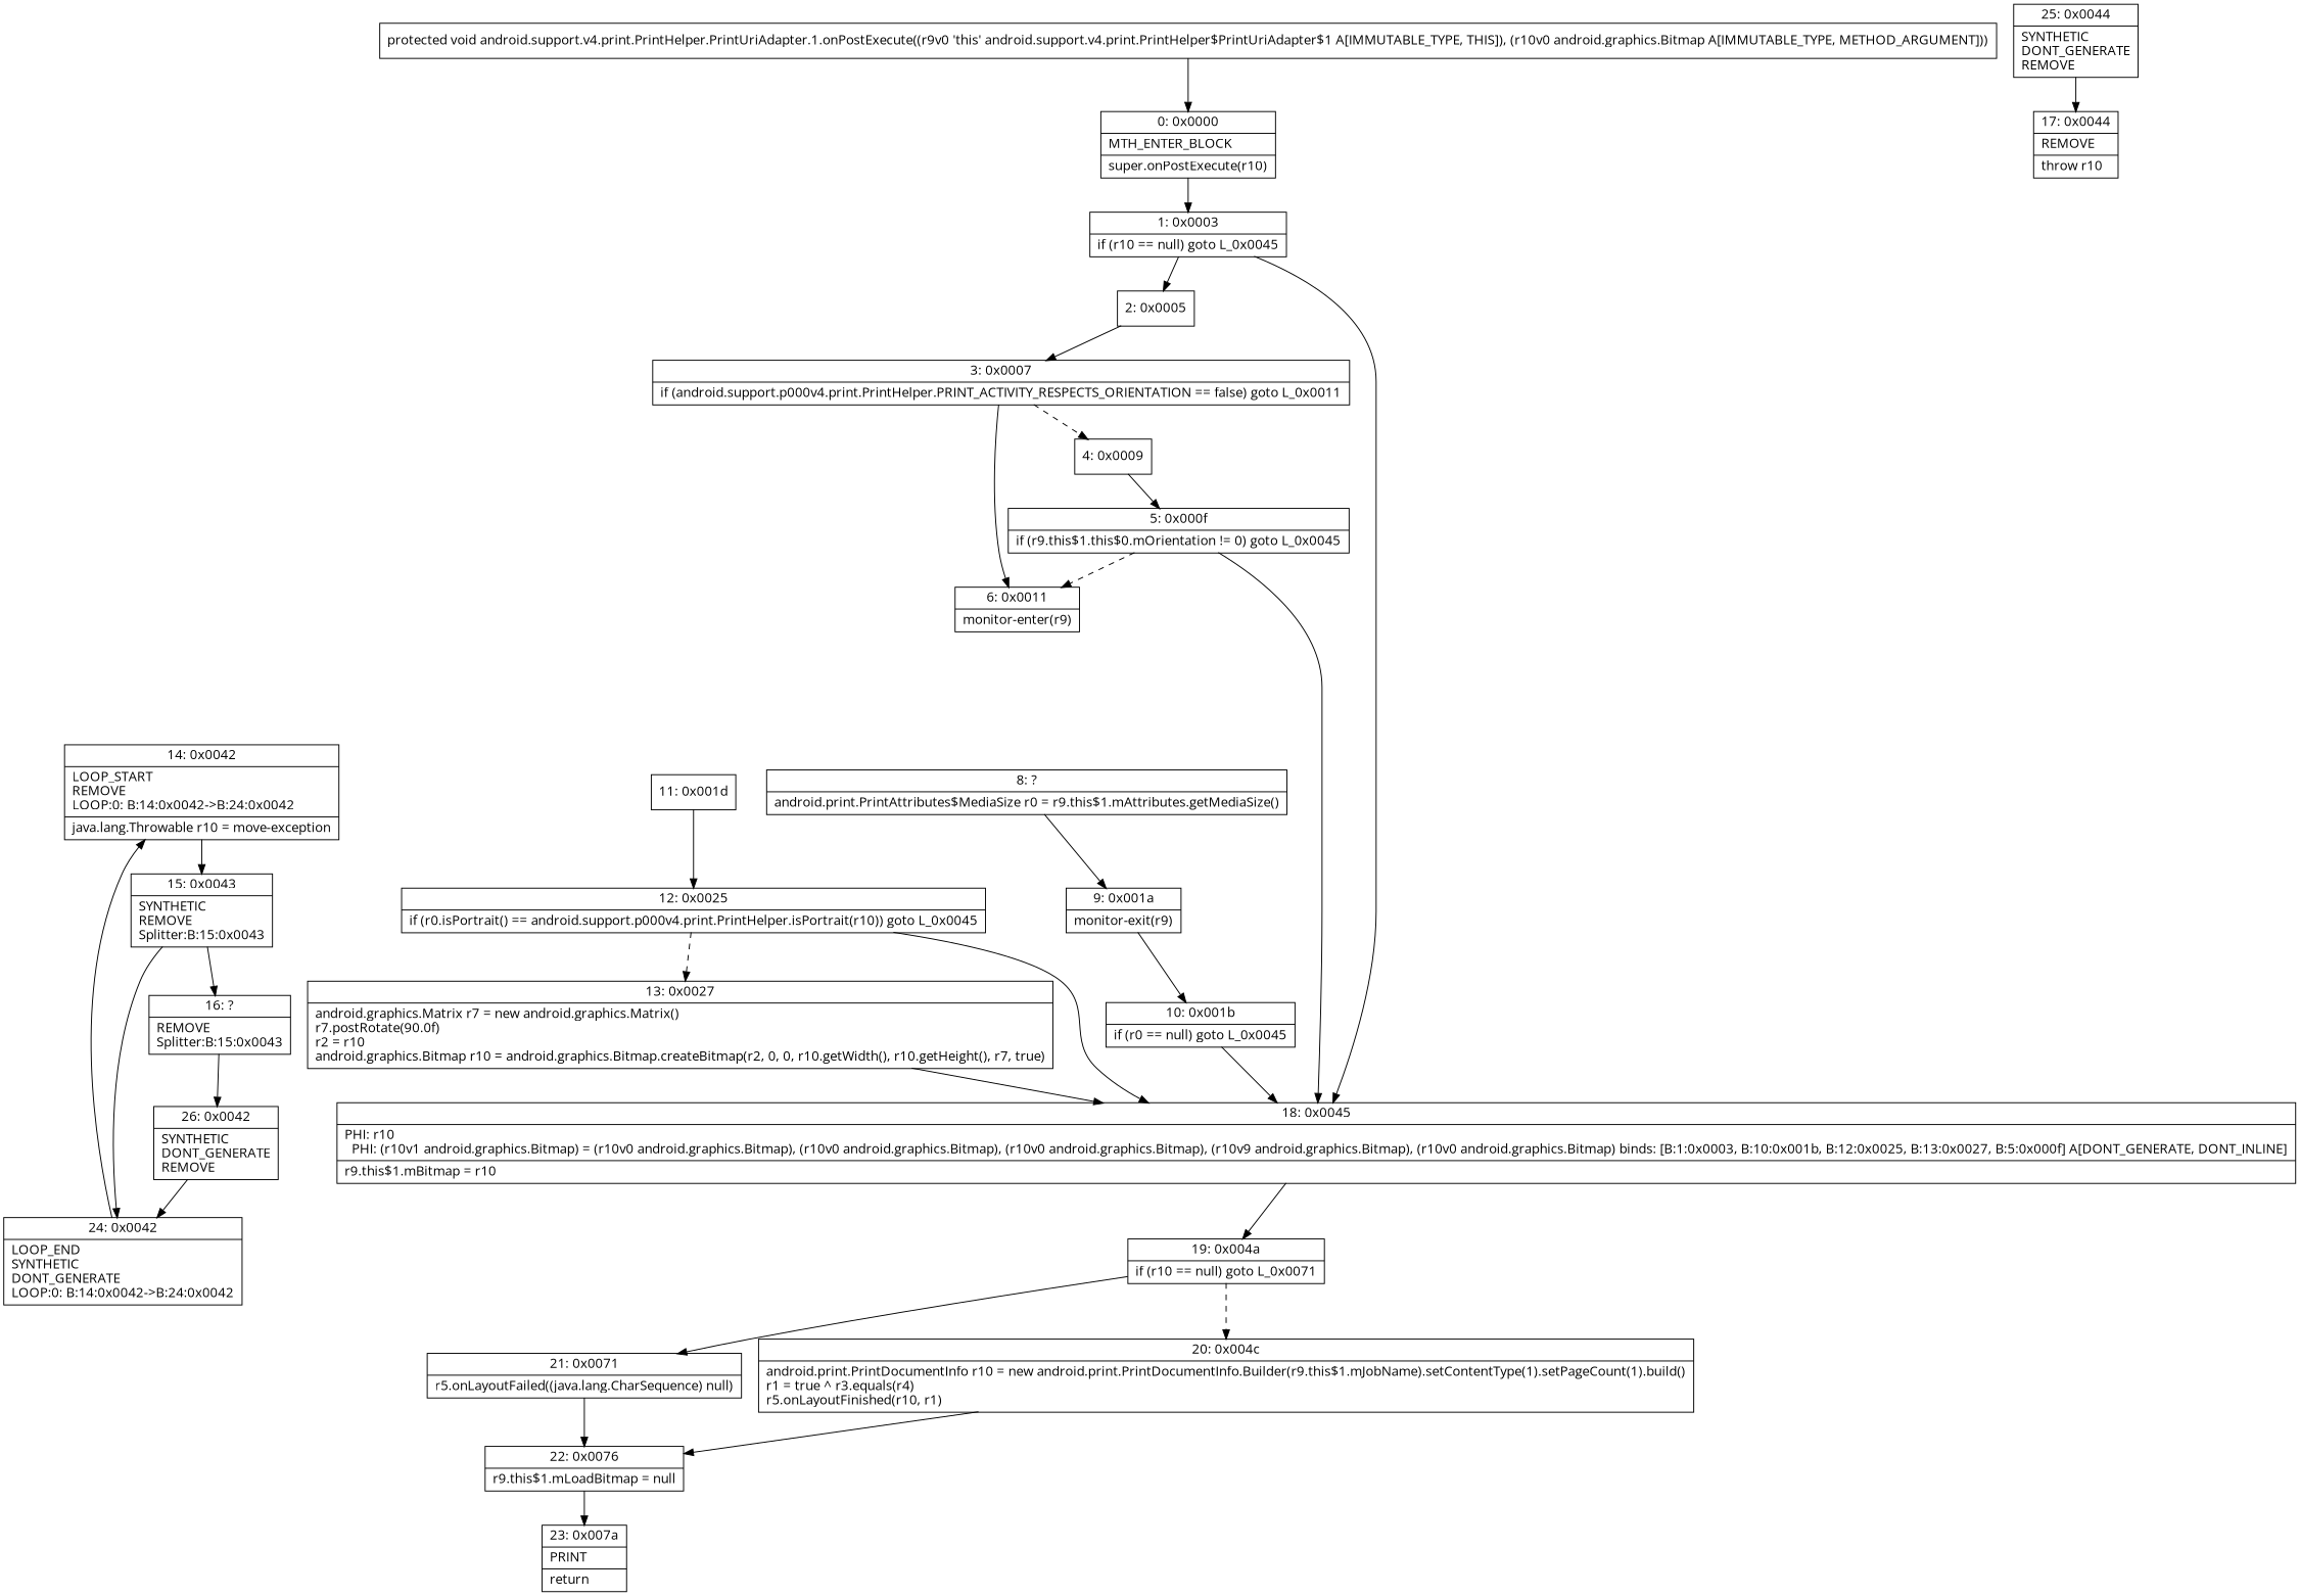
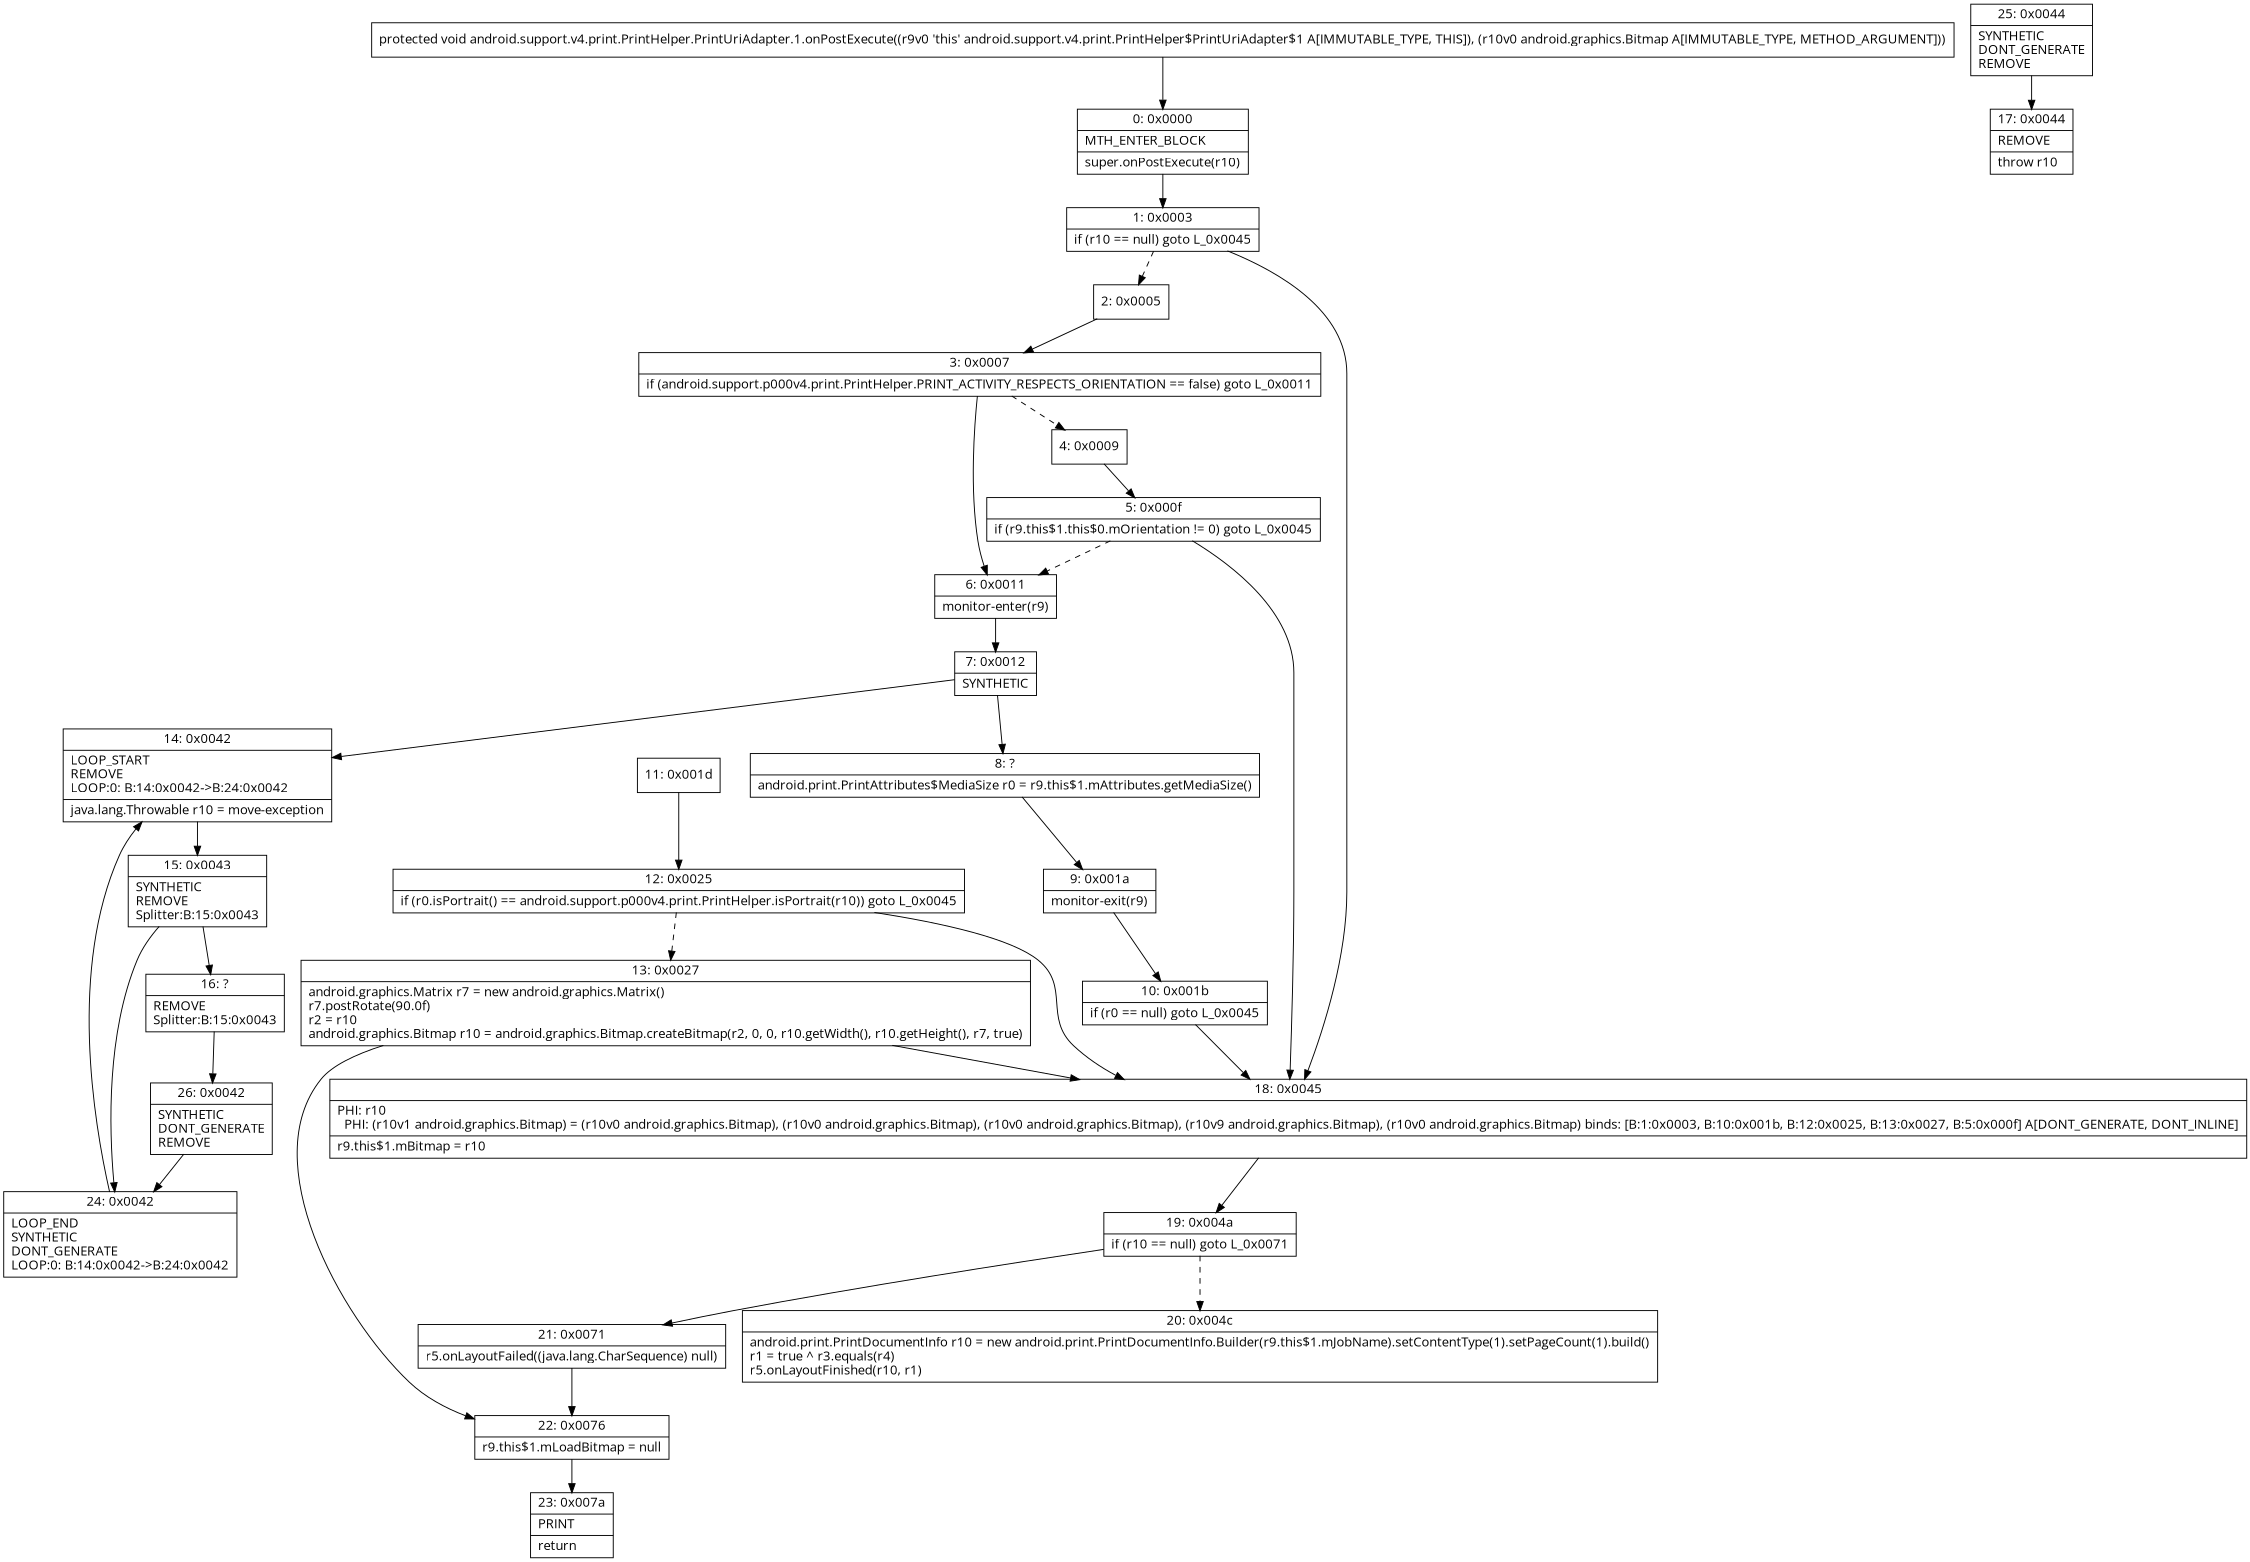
  digraph {
    fontname="Open Sans"
    node [fontname="Open Sans" shape=record]
    edge [fontname="Open Sans"]
    n1 [label="{0\:\ 0x0000|MTH_ENTER_BLOCK\l|super.onPostExecute(r10)\l}"]
    n2 [label="{1\:\ 0x0003|if (r10 == null) goto L_0x0045\l}"]
    n3 [label="{2\:\ 0x0005}"]
    n4 [label="{18\:\ 0x0045|PHI: r10 \l  PHI: (r10v1 android.graphics.Bitmap) = (r10v0 android.graphics.Bitmap), (r10v0 android.graphics.Bitmap), (r10v0 android.graphics.Bitmap), (r10v9 android.graphics.Bitmap), (r10v0 android.graphics.Bitmap) binds: [B:1:0x0003, B:10:0x001b, B:12:0x0025, B:13:0x0027, B:5:0x000f] A[DONT_GENERATE, DONT_INLINE]\l|r9.this$1.mBitmap = r10\l}"]
    n5 [label="{3\:\ 0x0007|if (android.support.p000v4.print.PrintHelper.PRINT_ACTIVITY_RESPECTS_ORIENTATION == false) goto L_0x0011\l}"]
    n6 [label="{19\:\ 0x004a|if (r10 == null) goto L_0x0071\l}"]
    n7 [label="{4\:\ 0x0009}"]
    n8 [label="{6\:\ 0x0011|monitor\-enter(r9)\l}"]
    n9 [label="{5\:\ 0x000f|if (r9.this$1.this$0.mOrientation != 0) goto L_0x0045\l}"]
+   n10 [label="{7\:\ 0x0012|SYNTHETIC\l}"]
    n11 [label="{8\:\ ?|android.print.PrintAttributes$MediaSize r0 = r9.this$1.mAttributes.getMediaSize()\l}"]
    n12 [label="{14\:\ 0x0042|LOOP_START\lREMOVE\lLOOP:0: B:14:0x0042\-\>B:24:0x0042\l|java.lang.Throwable r10 = move\-exception\l}"]
    n13 [label="{9\:\ 0x001a|monitor\-exit(r9)\l}"]
    n14 [label="{15\:\ 0x0043|SYNTHETIC\lREMOVE\lSplitter:B:15:0x0043\l}"]
    n15 [label="{10\:\ 0x001b|if (r0 == null) goto L_0x0045\l}"]
    n16 [label="{11\:\ 0x001d}"]
    n17 [label="{12\:\ 0x0025|if (r0.isPortrait() == android.support.p000v4.print.PrintHelper.isPortrait(r10)) goto L_0x0045\l}"]
    n18 [label="{13\:\ 0x0027|android.graphics.Matrix r7 = new android.graphics.Matrix()\lr7.postRotate(90.0f)\lr2 = r10\landroid.graphics.Bitmap r10 = android.graphics.Bitmap.createBitmap(r2, 0, 0, r10.getWidth(), r10.getHeight(), r7, true)\l}"]
    n19 [label="{16\:\ ?|REMOVE\lSplitter:B:15:0x0043\l}"]
    n20 [label="{24\:\ 0x0042|LOOP_END\lSYNTHETIC\lDONT_GENERATE\lLOOP:0: B:14:0x0042\-\>B:24:0x0042\l}"]
    n21 [label="{26\:\ 0x0042|SYNTHETIC\lDONT_GENERATE\lREMOVE\l}"]
    n22 [label="{25\:\ 0x0044|SYNTHETIC\lDONT_GENERATE\lREMOVE\l}"]
    n23 [label="{17\:\ 0x0044|REMOVE\l|throw r10\l}"]
    n24 [label="{20\:\ 0x004c|android.print.PrintDocumentInfo r10 = new android.print.PrintDocumentInfo.Builder(r9.this$1.mJobName).setContentType(1).setPageCount(1).build()\lr1 = true ^ r3.equals(r4)\lr5.onLayoutFinished(r10, r1)\l}"]
    n25 [label="{21\:\ 0x0071|r5.onLayoutFailed((java.lang.CharSequence) null)\l}"]
    n26 [label="{22\:\ 0x0076|r9.this$1.mLoadBitmap = null\l}"]
    n27 [label="{23\:\ 0x007a|PRINT\l|return\l}"]
    n28 [label="{protected void android.support.v4.print.PrintHelper.PrintUriAdapter.1.onPostExecute((r9v0 'this' android.support.v4.print.PrintHelper$PrintUriAdapter$1 A[IMMUTABLE_TYPE, THIS]), (r10v0 android.graphics.Bitmap A[IMMUTABLE_TYPE, METHOD_ARGUMENT])) }"]
    n1 -> n2
-   n2 -> n3 [style=solid]
+   n2 -> n3 [style=dashed]
    n2 -> n4
    n3 -> n5
    n4 -> n6
    n5 -> n7 [style=dashed]
    n5 -> n8
    n6 -> n24 [style=dashed]
    n6 -> n25
    n7 -> n9
+   n8 -> n10
    n9 -> n4
    n9 -> n8 [style=dashed]
+   n10 -> n11
+   n10 -> n12
    n11 -> n13
    n12 -> n14
    n13 -> n15
    n14 -> n19
    n14 -> n20
    n15 -> n4
    n16 -> n17
    n17 -> n4
    n17 -> n18 [style=dashed]
    n18 -> n4
    n19 -> n21
    n20 -> n12
    n21 -> n20
    n22 -> n23
-   n24 -> n26
+   n18 -> n26
    n25 -> n26
    n26 -> n27
    n28 -> n1
  }
